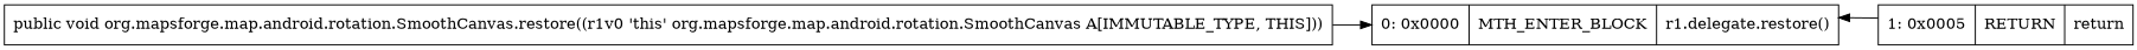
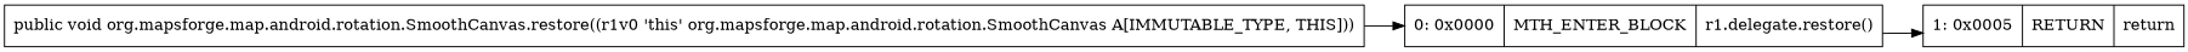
  digraph {
    rankdir=LR
    node [shape=record]
    n1 [label="{0\:\ 0x0000|MTH_ENTER_BLOCK\l|r1.delegate.restore()\l}"]
    n2 [label="{1\:\ 0x0005|RETURN\l|return\l}"]
    n3 [label="{public void org.mapsforge.map.android.rotation.SmoothCanvas.restore((r1v0 'this' org.mapsforge.map.android.rotation.SmoothCanvas A[IMMUTABLE_TYPE, THIS])) }"]
-   n2 -> n1
+   n1 -> n2
    n3 -> n1
  }
